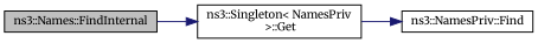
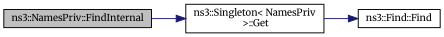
  digraph {
    fontname=Merriweather
    rankdir=LR
    node [color=black fillcolor=white fontname=Merriweather fontsize=10 shape=record style=filled]
    edge [color=midnightblue fontname=Merriweather fontsize=10 labelfontname=Helvetica labelfontsize=10 style=solid]
-   n1 [fillcolor=grey75 fontcolor=black height=0.2 label="ns3::Names::FindInternal" width=0.4]
+   n1 [fillcolor=grey75 fontcolor=black height=0.2 label="ns3::NamesPriv::FindInternal" width=0.4]
    n2 [height=0.2 label="ns3::Singleton\< NamesPriv\l \>::Get" width=0.4]
-   n3 [height=0.2 label="ns3::NamesPriv::Find" width=0.4]
+   n3 [height=0.2 label="ns3::Find::Find" width=0.4]
    n1 -> n2
    n2 -> n3
  }
